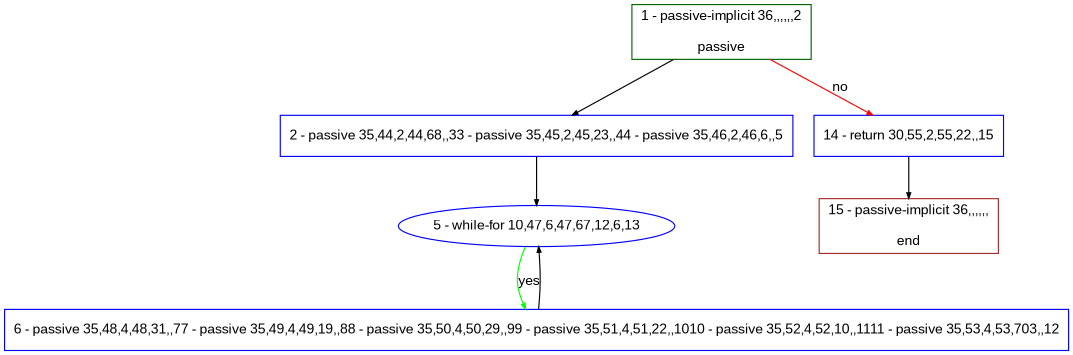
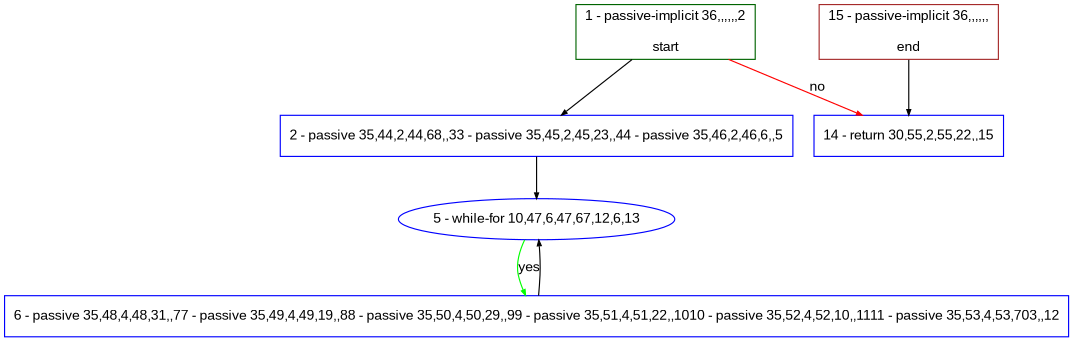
  digraph {
    bgcolor=white
    compound=true
    fillcolor="#FFFFCC"
    fontname=Arial
    fontsize=12
    pack=true
    packmode=clust
    style="rounded,filled"
    node [color="#0000ff" compound=true fillcolor="#ffffff" fixedsize=false fontname=Arial fontsize=12 node_initialized=no shape=box style=filled]
    edge [arrowhead=normal arrowsize=0.5 arrowtail=none color="#000000" compound=true dir=forward fontcolor=black fontname=Arial fontsize=12]
    n1 [label="2 - passive 35,44,2,44,68,,33 - passive 35,45,2,45,23,,44 - passive 35,46,2,46,6,,5"]
    n2 [label="5 - while-for 10,47,6,47,67,12,6,13" shape=oval]
    n3 [label="6 - passive 35,48,4,48,31,,77 - passive 35,49,4,49,19,,88 - passive 35,50,4,50,29,,99 - passive 35,51,4,51,22,,1010 - passive 35,52,4,52,10,,1111 - passive 35,53,4,53,703,,12"]
-   n4 [color="#006400" label="1 - passive-implicit 36,,,,,,2\n\npassive"]
+   n4 [color="#006400" label="1 - passive-implicit 36,,,,,,2\n\nstart"]
    n5 [label="14 - return 30,55,2,55,22,,15"]
    n6 [color="#a52a2a" label="15 - passive-implicit 36,,,,,,\n\nend"]
    n1 -> n2
    n2 -> n3 [color="#00ff00" label=yes]
    n3 -> n2
    n4 -> n1
    n4 -> n5 [color="#ff0000" label=no]
-   n5 -> n6
+   n6 -> n5
  }
